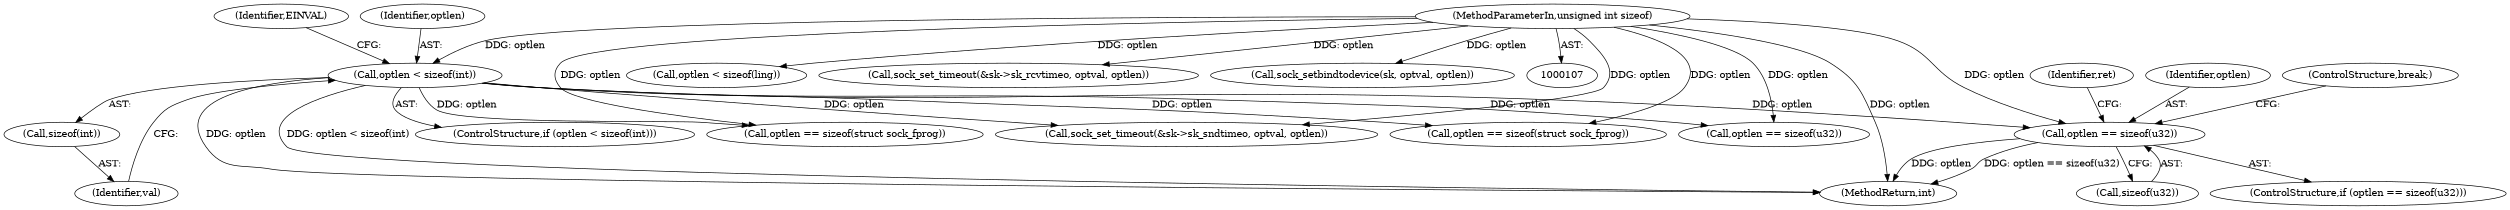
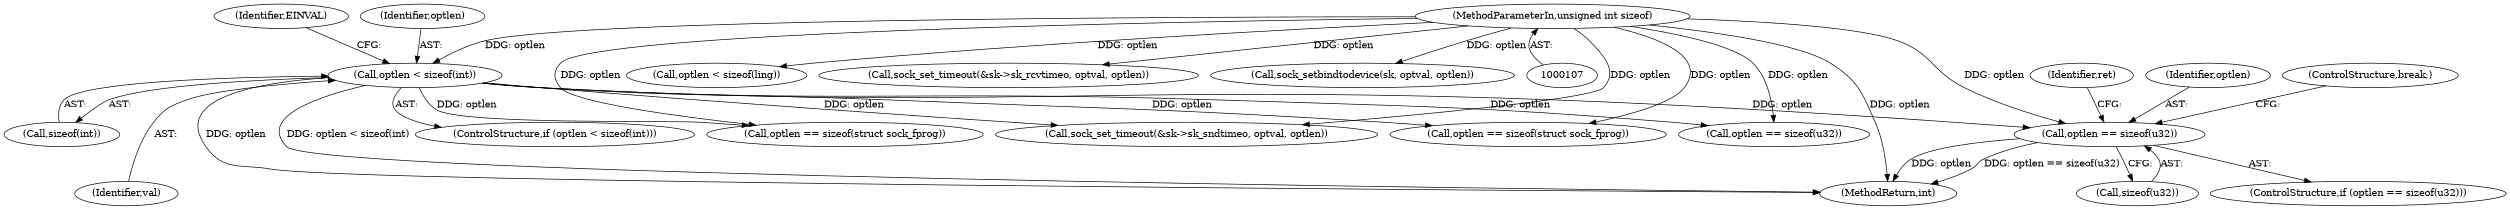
  digraph {
    n1 [label="(Call,optlen == sizeof(u32))"]
    n2 [label="(Call,sizeof(u32))"]
    n3 [label="(ControlStructure,if (optlen == sizeof(u32)))"]
    n4 [label="(MethodReturn,int)"]
    n5 [label="(Call,optlen < sizeof(int))"]
    n6 [label="(Call,optlen == sizeof(struct sock_fprog))"]
    n7 [label="(Call,optlen == sizeof(u32))"]
    n8 [label="(Call,optlen == sizeof(struct sock_fprog))"]
    n9 [label="(Call,sizeof(int))"]
    n10 [label="(ControlStructure,if (optlen < sizeof(int)))"]
    n11 [label="(Call,sock_set_timeout(&sk->sk_sndtimeo, optval, optlen))"]
    n12 [label="(Call,optlen < sizeof(ling))"]
    n13 [label="(Call,sock_set_timeout(&sk->sk_rcvtimeo, optval, optlen))"]
    n14 [label="(MethodParameterIn,unsigned int sizeof)"]
    n15 [label="(Call,sock_setbindtodevice(sk, optval, optlen))"]
    1000107
    n17 [label="(Identifier,ret)"]
    n18 [label="(Identifier,val)"]
    n19 [label="(Identifier,optlen)"]
    n20 [label="(Identifier,EINVAL)"]
    n21 [label="(ControlStructure,break;)"]
    n22 [label="(Identifier,optlen)"]
    n1 -> n2 [label="CFG: "]
    n1 -> n3 [label="AST: "]
    n1 -> n4 [label="DDG: optlen"]
    n1 -> n4 [label="DDG: optlen == sizeof(u32)"]
    n2 -> n1 [label="AST: "]
    n5 -> n1 [label="DDG: optlen"]
    n5 -> n4 [label="DDG: optlen"]
    n5 -> n4 [label="DDG: optlen < sizeof(int)"]
    n5 -> n6 [label="DDG: optlen"]
    n5 -> n7 [label="DDG: optlen"]
    n5 -> n8 [label="DDG: optlen"]
    n5 -> n9 [label="AST: "]
    n5 -> n10 [label="AST: "]
    n5 -> n11 [label="DDG: optlen"]
-   n9 -> n18 [label="AST: "]
+   n9 -> n5 [label="AST: "]
    n14 -> n1 [label="DDG: optlen"]
    n14 -> n4 [label="DDG: optlen"]
    n14 -> n5 [label="DDG: optlen"]
    n14 -> n6 [label="DDG: optlen"]
    n14 -> n7 [label="DDG: optlen"]
    n14 -> n8 [label="DDG: optlen"]
    n14 -> n11 [label="DDG: optlen"]
    n14 -> n12 [label="DDG: optlen"]
    n14 -> n13 [label="DDG: optlen"]
    n14 -> n15 [label="DDG: optlen"]
-   n14 -> 1000107 [label="AST: "]
+   1000107 -> n14 [label="AST: "]
    n17 -> n1 [label="CFG: "]
-   n18 -> n5 [label="CFG: "]
+   n18 -> n5 [label="AST: "]
    n19 -> n1 [label="AST: "]
    n20 -> n5 [label="CFG: "]
    n21 -> n1 [label="CFG: "]
    n22 -> n5 [label="AST: "]
  }
